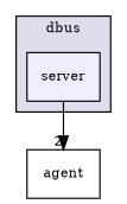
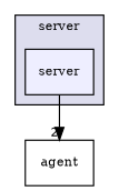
  digraph {
    compound=true
    fontname="DejaVu Serif"
    node [fontname="DejaVu Serif" fontsize=10 shape=box]
    n1 [fillcolor="#eeeeff" label=server pencolor=black style=filled]
    n2 [label=agent]
    subgraph cluster_1 {
      bgcolor="#ddddee"
      fontsize=10
-     label=dbus
+     label=server
      pencolor=black
      n1
    }
    n1 -> n2 [headlabel=2 labeldistance=1.5 labelfontname=Helvetica labelfontsize=10 fontname="DejaVu Serif"]
  }
